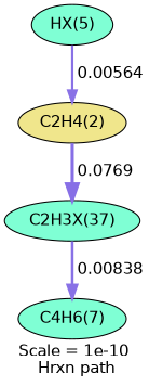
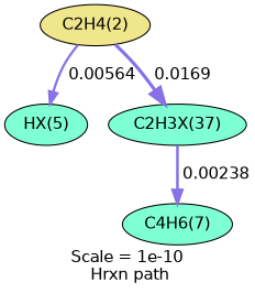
  digraph {
    fontname=Helvetica
    label="Scale = 1e-10\l Hrxn path"
    node [fillcolor=aquamarine fontname=Helvetica style=filled]
    edge [fontname=Helvetica]
    n1 [fillcolor=khaki label="C2H4(2)"]
    n2 [label="HX(5)"]
    n3 [label="C2H3X(37)"]
    n4 [label="C4H6(7)"]
-   n2 -> n1 [arrowsize=1.05 color="0.7, 0.506, 0.9" label=" 0.00564" style="setlinewidth(2.09)"]
-   n1 -> n3 [arrowsize=1.46 color="0.7, 0.517, 0.9" label=" 0.0769" style="setlinewidth(2.92)"]
-   n3 -> n4 [arrowsize=1.19 color="0.7, 0.508, 0.9" label=" 0.00838" style="setlinewidth(2.39)"]
+   n1 -> n2 [arrowsize=1.05 color="0.7, 0.506, 0.9" label=" 0.00564" style="setlinewidth(2.09)"]
+   n1 -> n3 [arrowsize=1.46 color="0.7, 0.517, 0.9" label=" 0.0169" style="setlinewidth(2.92)"]
+   n3 -> n4 [arrowsize=1.19 color="0.7, 0.508, 0.9" label=" 0.00238" style="setlinewidth(2.39)"]
  }
